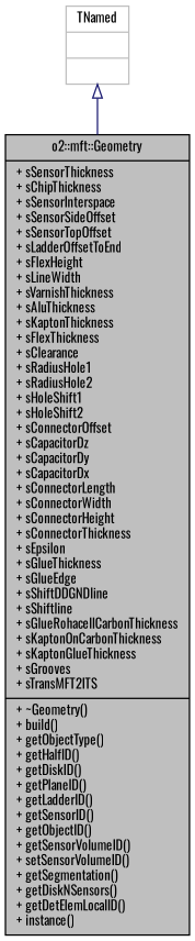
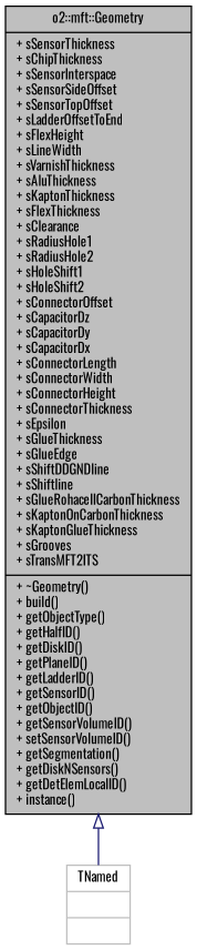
  digraph {
    fontname=Oswald
    node [fontname=Oswald fontsize=10 shape=record]
    n1 [color=black fillcolor=grey75 fontcolor=black height=0.2 label="{o2::mft::Geometry\n|+ sSensorThickness\l+ sChipThickness\l+ sSensorInterspace\l+ sSensorSideOffset\l+ sSensorTopOffset\l+ sLadderOffsetToEnd\l+ sFlexHeight\l+ sLineWidth\l+ sVarnishThickness\l+ sAluThickness\l+ sKaptonThickness\l+ sFlexThickness\l+ sClearance\l+ sRadiusHole1\l+ sRadiusHole2\l+ sHoleShift1\l+ sHoleShift2\l+ sConnectorOffset\l+ sCapacitorDz\l+ sCapacitorDy\l+ sCapacitorDx\l+ sConnectorLength\l+ sConnectorWidth\l+ sConnectorHeight\l+ sConnectorThickness\l+ sEpsilon\l+ sGlueThickness\l+ sGlueEdge\l+ sShiftDDGNDline\l+ sShiftline\l+ sGlueRohacellCarbonThickness\l+ sKaptonOnCarbonThickness\l+ sKaptonGlueThickness\l+ sGrooves\l+ sTransMFT2ITS\l|+ ~Geometry()\l+ build()\l+ getObjectType()\l+ getHalfID()\l+ getDiskID()\l+ getPlaneID()\l+ getLadderID()\l+ getSensorID()\l+ getObjectID()\l+ getSensorVolumeID()\l+ setSensorVolumeID()\l+ getSegmentation()\l+ getDiskNSensors()\l+ getDetElemLocalID()\l+ instance()\l}" style=filled width=0.4]
    n2 [color=grey75 height=0.2 label="{TNamed\n||}" width=0.4]
-   n2 -> n1 [arrowtail=onormal color=midnightblue dir=back fontname=Oswald fontsize=10 labelfontname=Helvetica labelfontsize=10 style=solid]
+   n1 -> n2 [arrowtail=onormal color=midnightblue dir=back fontname=Oswald fontsize=10 labelfontname=Helvetica labelfontsize=10 style=solid]
  }
